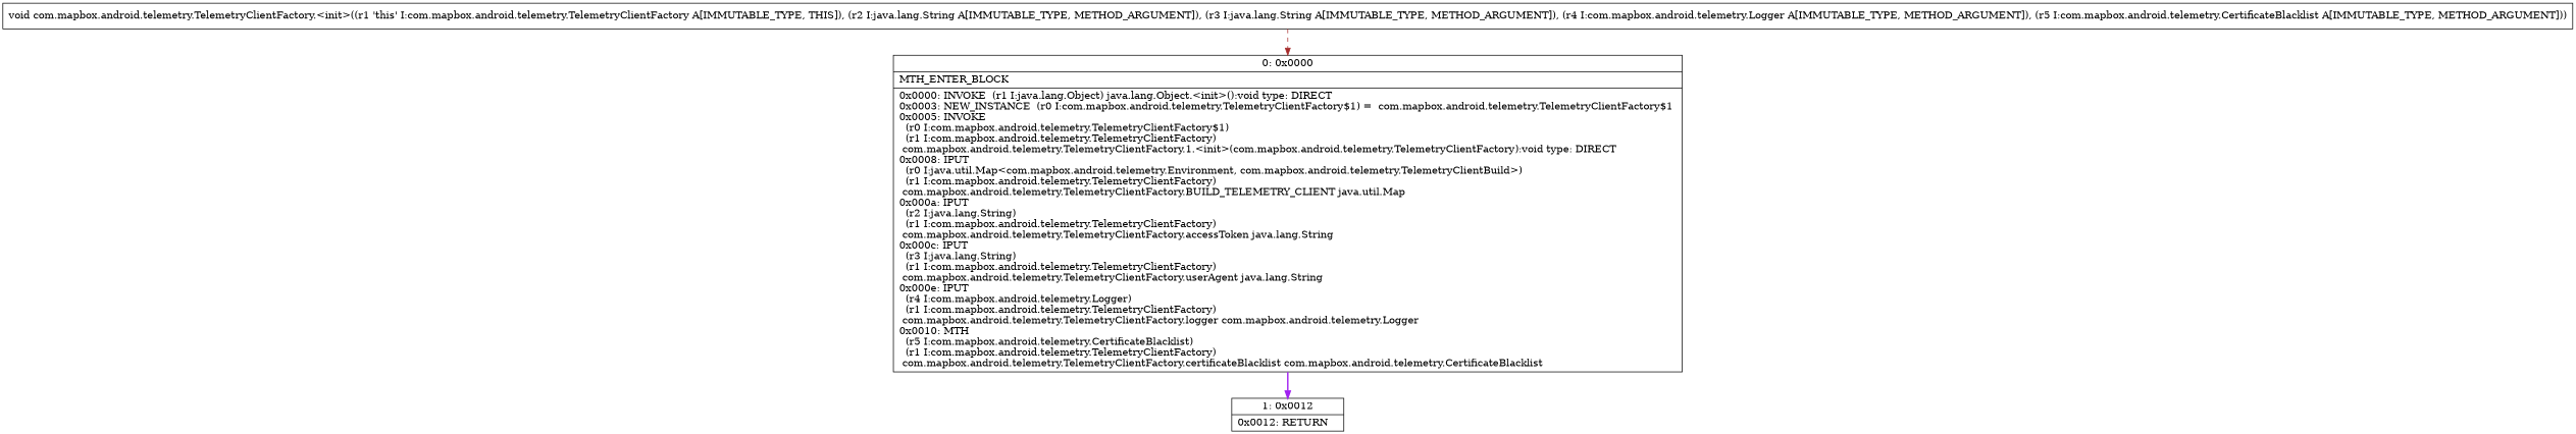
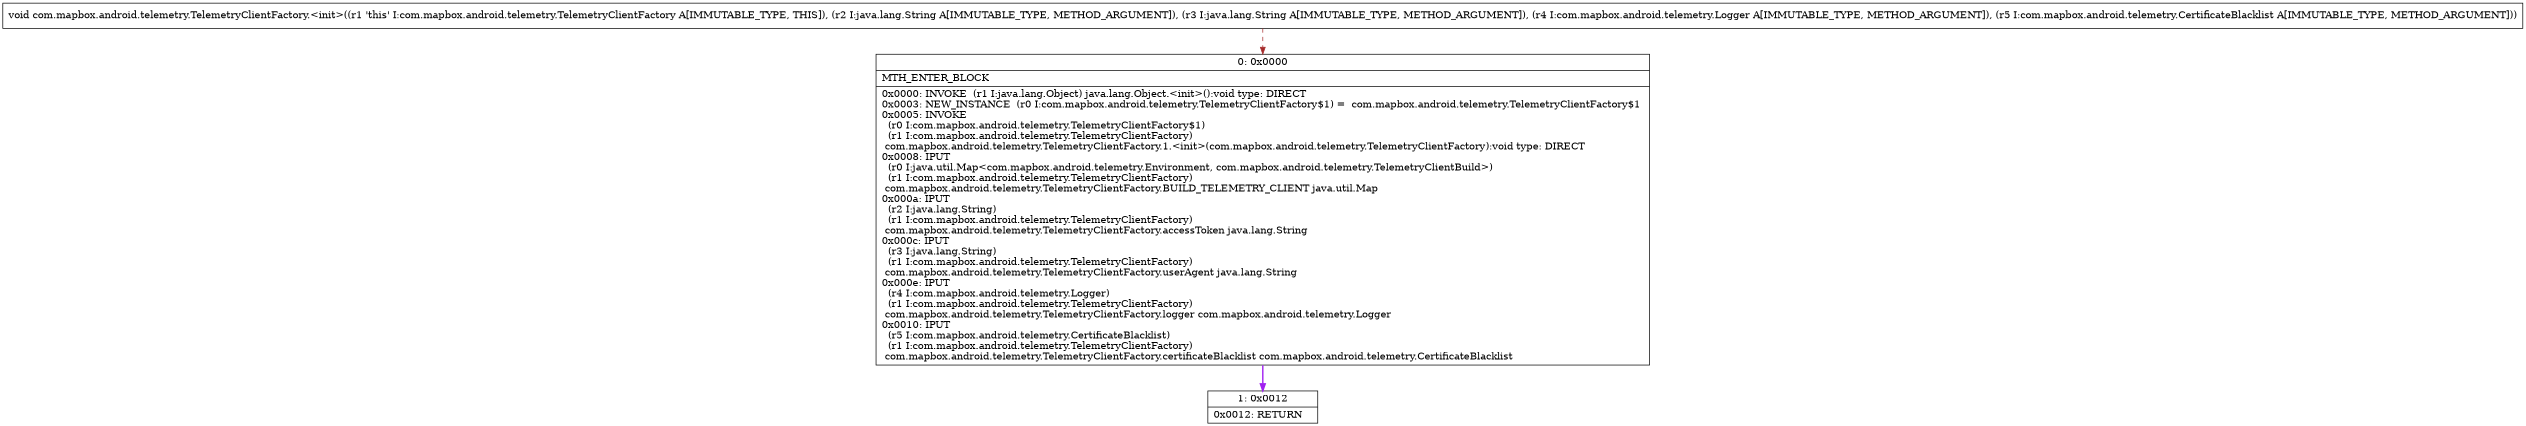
  digraph {
    node [shape=record]
-   n1 [label="{0\:\ 0x0000|MTH_ENTER_BLOCK\l|0x0000: INVOKE  (r1 I:java.lang.Object) java.lang.Object.\<init\>():void type: DIRECT \l0x0003: NEW_INSTANCE  (r0 I:com.mapbox.android.telemetry.TelemetryClientFactory$1) =  com.mapbox.android.telemetry.TelemetryClientFactory$1 \l0x0005: INVOKE  \l  (r0 I:com.mapbox.android.telemetry.TelemetryClientFactory$1)\l  (r1 I:com.mapbox.android.telemetry.TelemetryClientFactory)\l com.mapbox.android.telemetry.TelemetryClientFactory.1.\<init\>(com.mapbox.android.telemetry.TelemetryClientFactory):void type: DIRECT \l0x0008: IPUT  \l  (r0 I:java.util.Map\<com.mapbox.android.telemetry.Environment, com.mapbox.android.telemetry.TelemetryClientBuild\>)\l  (r1 I:com.mapbox.android.telemetry.TelemetryClientFactory)\l com.mapbox.android.telemetry.TelemetryClientFactory.BUILD_TELEMETRY_CLIENT java.util.Map \l0x000a: IPUT  \l  (r2 I:java.lang.String)\l  (r1 I:com.mapbox.android.telemetry.TelemetryClientFactory)\l com.mapbox.android.telemetry.TelemetryClientFactory.accessToken java.lang.String \l0x000c: IPUT  \l  (r3 I:java.lang.String)\l  (r1 I:com.mapbox.android.telemetry.TelemetryClientFactory)\l com.mapbox.android.telemetry.TelemetryClientFactory.userAgent java.lang.String \l0x000e: IPUT  \l  (r4 I:com.mapbox.android.telemetry.Logger)\l  (r1 I:com.mapbox.android.telemetry.TelemetryClientFactory)\l com.mapbox.android.telemetry.TelemetryClientFactory.logger com.mapbox.android.telemetry.Logger \l0x0010: MTH  \l  (r5 I:com.mapbox.android.telemetry.CertificateBlacklist)\l  (r1 I:com.mapbox.android.telemetry.TelemetryClientFactory)\l com.mapbox.android.telemetry.TelemetryClientFactory.certificateBlacklist com.mapbox.android.telemetry.CertificateBlacklist \l}"]
+   n1 [label="{0\:\ 0x0000|MTH_ENTER_BLOCK\l|0x0000: INVOKE  (r1 I:java.lang.Object) java.lang.Object.\<init\>():void type: DIRECT \l0x0003: NEW_INSTANCE  (r0 I:com.mapbox.android.telemetry.TelemetryClientFactory$1) =  com.mapbox.android.telemetry.TelemetryClientFactory$1 \l0x0005: INVOKE  \l  (r0 I:com.mapbox.android.telemetry.TelemetryClientFactory$1)\l  (r1 I:com.mapbox.android.telemetry.TelemetryClientFactory)\l com.mapbox.android.telemetry.TelemetryClientFactory.1.\<init\>(com.mapbox.android.telemetry.TelemetryClientFactory):void type: DIRECT \l0x0008: IPUT  \l  (r0 I:java.util.Map\<com.mapbox.android.telemetry.Environment, com.mapbox.android.telemetry.TelemetryClientBuild\>)\l  (r1 I:com.mapbox.android.telemetry.TelemetryClientFactory)\l com.mapbox.android.telemetry.TelemetryClientFactory.BUILD_TELEMETRY_CLIENT java.util.Map \l0x000a: IPUT  \l  (r2 I:java.lang.String)\l  (r1 I:com.mapbox.android.telemetry.TelemetryClientFactory)\l com.mapbox.android.telemetry.TelemetryClientFactory.accessToken java.lang.String \l0x000c: IPUT  \l  (r3 I:java.lang.String)\l  (r1 I:com.mapbox.android.telemetry.TelemetryClientFactory)\l com.mapbox.android.telemetry.TelemetryClientFactory.userAgent java.lang.String \l0x000e: IPUT  \l  (r4 I:com.mapbox.android.telemetry.Logger)\l  (r1 I:com.mapbox.android.telemetry.TelemetryClientFactory)\l com.mapbox.android.telemetry.TelemetryClientFactory.logger com.mapbox.android.telemetry.Logger \l0x0010: IPUT  \l  (r5 I:com.mapbox.android.telemetry.CertificateBlacklist)\l  (r1 I:com.mapbox.android.telemetry.TelemetryClientFactory)\l com.mapbox.android.telemetry.TelemetryClientFactory.certificateBlacklist com.mapbox.android.telemetry.CertificateBlacklist \l}"]
    n2 [label="{1\:\ 0x0012|0x0012: RETURN   \l}"]
    n3 [label="{void com.mapbox.android.telemetry.TelemetryClientFactory.\<init\>((r1 'this' I:com.mapbox.android.telemetry.TelemetryClientFactory A[IMMUTABLE_TYPE, THIS]), (r2 I:java.lang.String A[IMMUTABLE_TYPE, METHOD_ARGUMENT]), (r3 I:java.lang.String A[IMMUTABLE_TYPE, METHOD_ARGUMENT]), (r4 I:com.mapbox.android.telemetry.Logger A[IMMUTABLE_TYPE, METHOD_ARGUMENT]), (r5 I:com.mapbox.android.telemetry.CertificateBlacklist A[IMMUTABLE_TYPE, METHOD_ARGUMENT])) }"]
    n1 -> n2 [color=purple style=bold]
    n3 -> n1 [color=brown style=dashed]
  }
